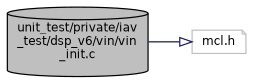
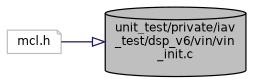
  digraph {
    rankdir=LR
    node [fontname=Helvetica fontsize=10]
    n1 [color=black fillcolor=grey75 fontcolor=black height=0.2 label="unit_test/private/iav\l_test/dsp_v6/vin/vin\l_init.c" shape=cylinder style=filled width=0.4]
    n2 [color=grey75 height=0.2 label="mcl.h" shape=note width=0.4]
-   n1 -> n2 [color=midnightblue fontname=Helvetica fontsize=10 labelfontname=Helvetica labelfontsize=10 style=solid arrowhead=onormal]
+   n2 -> n1 [color=midnightblue fontname=Helvetica fontsize=10 labelfontname=Helvetica labelfontsize=10 style=solid arrowhead=onormal]
  }
